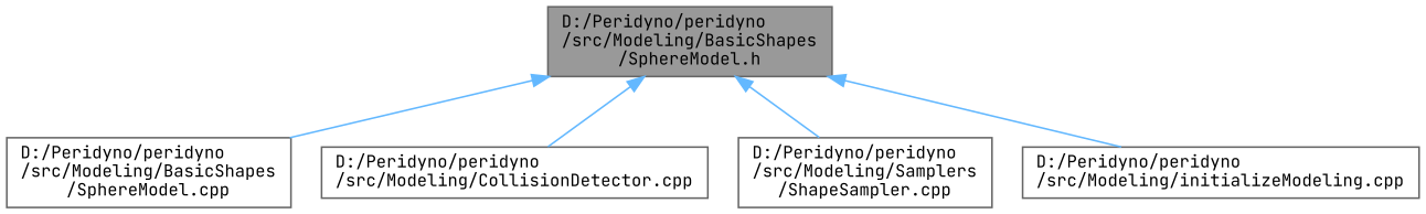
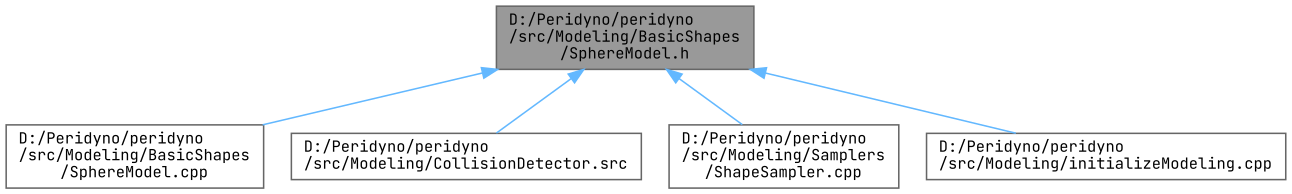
  digraph {
    fontname="JetBrains Mono"
    node [color=grey40 fillcolor=white fontname="JetBrains Mono" fontsize=10 shape=box style=filled]
    edge [color=steelblue1 dir=back fontname="JetBrains Mono" fontsize=10 labelfontname=Helvetica labelfontsize=10 style=solid]
    n1 [color=gray40 fillcolor=grey60 fontcolor=black height=0.2 label="D:/Peridyno/peridyno\l/src/Modeling/BasicShapes\l/SphereModel.h" width=0.4]
    n2 [height=0.2 label="D:/Peridyno/peridyno\l/src/Modeling/BasicShapes\l/SphereModel.cpp" width=0.4]
-   n3 [height=0.2 label="D:/Peridyno/peridyno\l/src/Modeling/CollisionDetector.cpp" width=0.4]
+   n3 [height=0.2 label="D:/Peridyno/peridyno\l/src/Modeling/CollisionDetector.src" width=0.4]
    n4 [height=0.2 label="D:/Peridyno/peridyno\l/src/Modeling/Samplers\l/ShapeSampler.cpp" width=0.4]
    n5 [height=0.2 label="D:/Peridyno/peridyno\l/src/Modeling/initializeModeling.cpp" width=0.4]
    n1 -> n2
    n1 -> n3
    n1 -> n4
    n1 -> n5
  }
